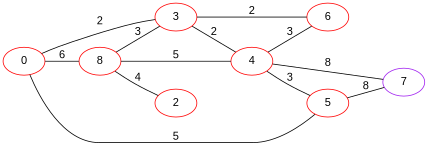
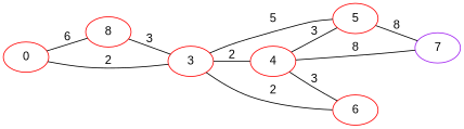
  graph {
    fontname="Liberation Sans"
    rankdir=LR
    node [color=red fontname="Liberation Sans" weight=1]
    edge [fontname="Liberation Sans"]
    n1 [label=8]
    0
    3
-   2
    4
    5
    6
    7 [color=purple weight=4]
    n1 -- 3 [label=3]
-   n1 -- 2 [label=4]
-   n1 -- 4 [label=5]
    0 -- n1 [label=6]
    0 -- 3 [label=2]
    3 -- 4 [label=2]
-   0 -- 5 [label=5]
+   3 -- 5 [label=5]
    3 -- 6 [label=2]
    4 -- 5 [label=3]
    4 -- 6 [label=3]
    4 -- 7 [label=8]
    5 -- 7 [label=8]
  }
